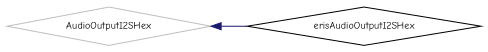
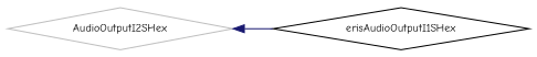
  digraph {
    rankdir=LR
    fontname="Comic Neue"
    node [fillcolor=white fontname="Comic Neue" fontsize=10 shape=diamond style=filled]
    n1 [color=grey75 height=0.2 label=AudioOutputI2SHex width=0.4]
-   n2 [color=black height=0.2 label=erisAudioOutputI2SHex width=0.4]
+   n2 [color=black height=0.2 label=erisAudioOutputI1SHex width=0.4]
    n1 -> n2 [color=midnightblue dir=back fontname="Comic Neue" fontsize=10 labelfontname=Helvetica labelfontsize=10 style=solid]
  }
